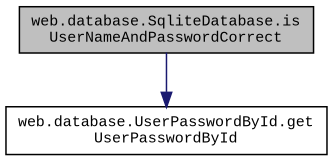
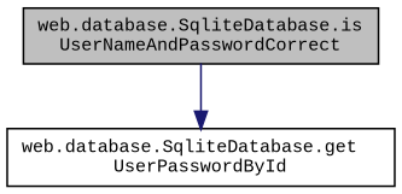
  digraph {
    rankdir=TB
    fontname="Liberation Mono"
    node [color=black fontname="Liberation Mono" fontsize=10 shape=record style=filled]
    n1 [fillcolor=grey75 fontcolor=black height=0.2 label="web.database.SqliteDatabase.is\lUserNameAndPasswordCorrect" width=0.4]
-   n2 [fillcolor=white height=0.2 label="web.database.UserPasswordById.get\lUserPasswordById" width=0.4]
+   n2 [fillcolor=white height=0.2 label="web.database.SqliteDatabase.get\lUserPasswordById" width=0.4]
    n1 -> n2 [color=midnightblue fontname="Liberation Mono" fontsize=10 labelfontname=Helvetica labelfontsize=10 style=solid]
  }
